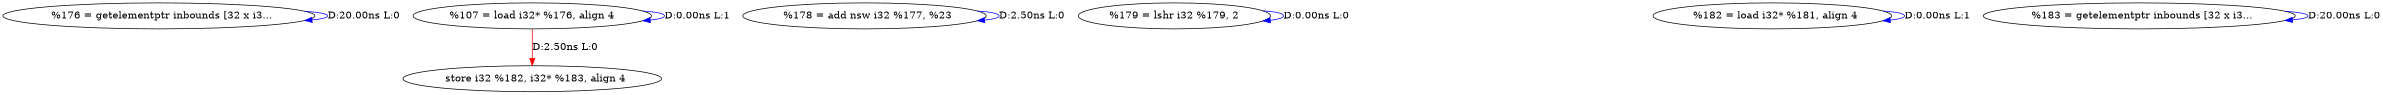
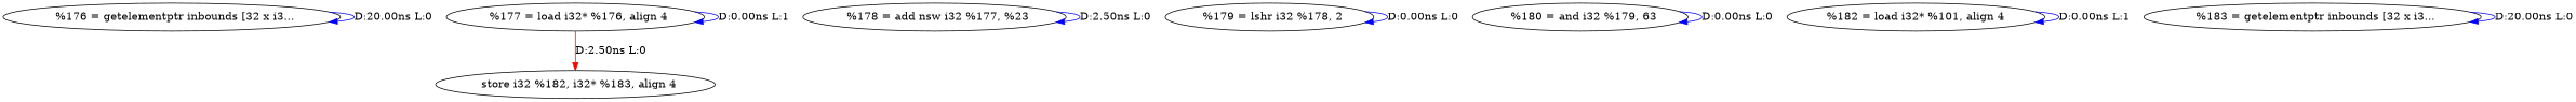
  digraph {
    edge [color=blue]
    n1 [label="  %176 = getelementptr inbounds [32 x i3..."]
-   n2 [label="%107 = load i32* %176, align 4"]
+   n2 [label="  %177 = load i32* %176, align 4"]
    n3 [label="  store i32 %182, i32* %183, align 4"]
    n4 [label="  %178 = add nsw i32 %177, %23"]
-   n5 [label="%179 = lshr i32 %179, 2"]
-   n7 [label="  %182 = load i32* %181, align 4"]
+   n5 [label="  %179 = lshr i32 %178, 2"]
+   n6 [label="  %180 = and i32 %179, 63"]
+   n7 [label="%182 = load i32* %101, align 4"]
    n8 [label="  %183 = getelementptr inbounds [32 x i3..."]
    n1 -> n1 [label="D:20.00ns L:0"]
    n2 -> n2 [label="D:0.00ns L:1"]
    n2 -> n3 [color=red label="D:2.50ns L:0"]
    n4 -> n4 [label="D:2.50ns L:0"]
    n5 -> n5 [label="D:0.00ns L:0"]
+   n6 -> n6 [label="D:0.00ns L:0"]
    n7 -> n7 [label="D:0.00ns L:1"]
    n8 -> n8 [label="D:20.00ns L:0"]
  }
